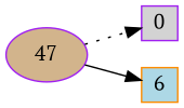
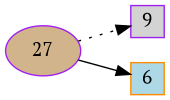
  digraph {
    fontname="PT Serif"
    rankdir=LR
    node [color=purple fontname="PT Serif" shape=box style=filled]
    edge [fontname="PT Serif"]
-   n1 [fillcolor=lightgrey height=0.3 label=0 width=0.3]
+   n1 [fillcolor=lightgrey height=0.3 label=9 width=0.3]
    n2 [color=darkorange fillcolor=lightblue height=0.3 label=6 width=0.3]
-   n3 [fillcolor=tan label=47 shape=""]
+   n3 [fillcolor=tan label=27 shape=""]
    n3 -> n1 [style=dotted]
    n3 -> n2 [style=filled]
  }
